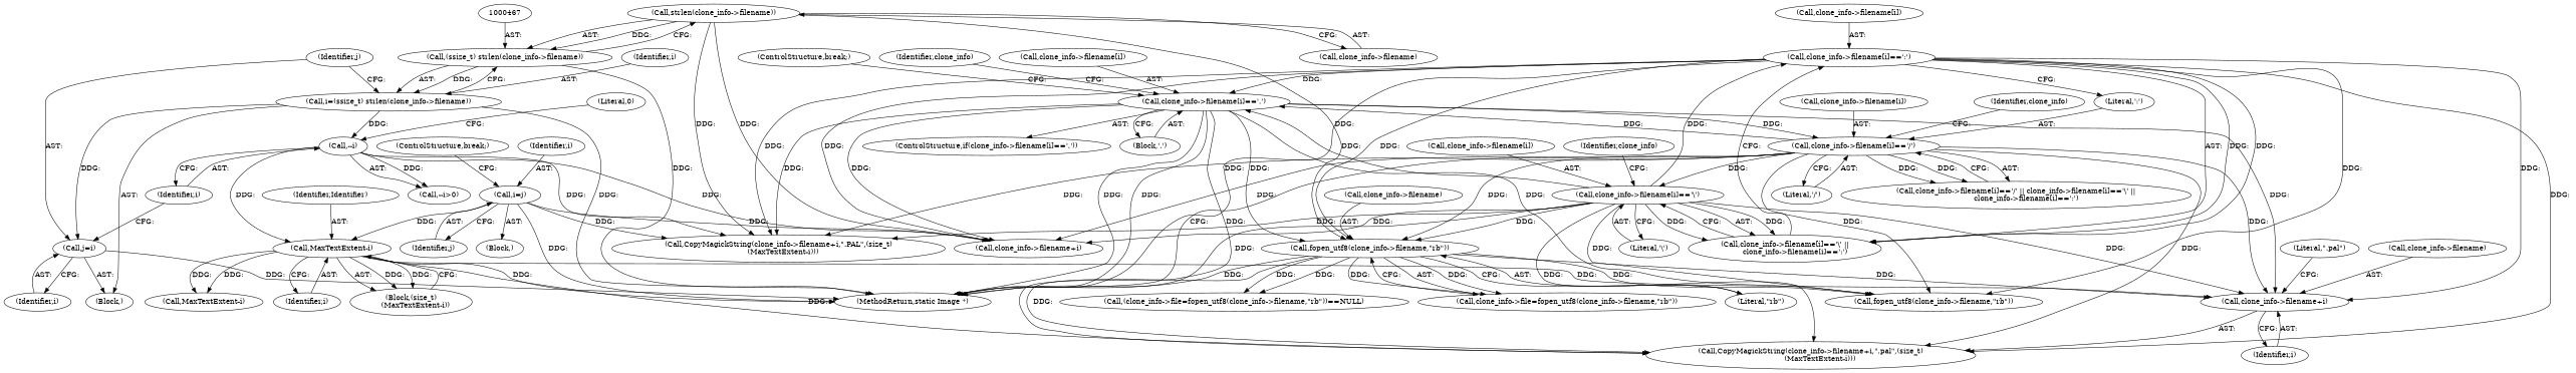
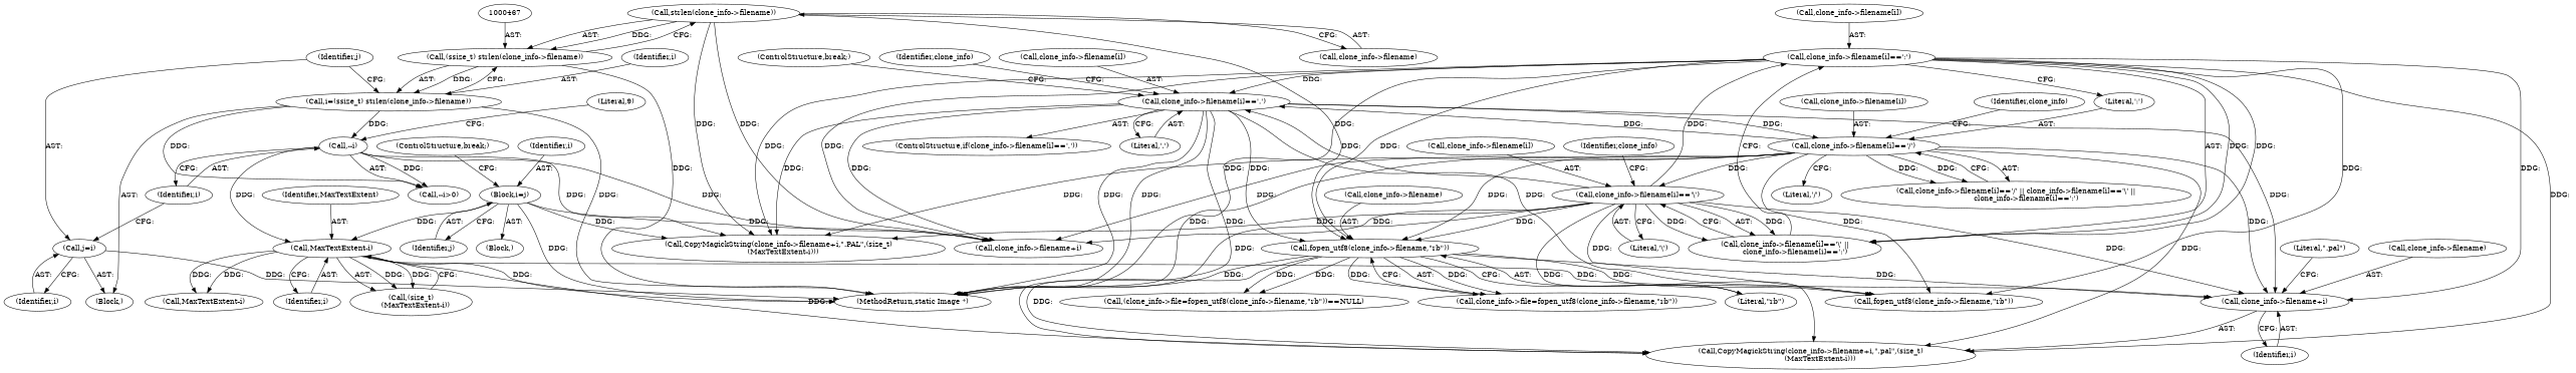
  digraph {
    n1 [label="(Call,clone_info->filename+i)"]
    n2 [label="(Call,CopyMagickString(clone_info->filename+i,\".pal\",(size_t)\n        (MaxTextExtent-i)))"]
    n3 [label="(Identifier,i)"]
    n4 [label="(Call,clone_info->filename[i]==':')"]
    n5 [label="(Call,clone_info->filename[i]=='.')"]
    n6 [label="(Call,fopen_utf8(clone_info->filename,\"rb\"))"]
    n7 [label="(MethodReturn,static Image *)"]
    n8 [label="(Call,clone_info->filename[i]=='\\' ||\n         clone_info->filename[i]==':')"]
    n9 [label="(Call,CopyMagickString(clone_info->filename+i,\".PAL\",(size_t)\n    (MaxTextExtent-i)))"]
    n10 [label="(Call,clone_info->filename+i)"]
    n11 [label="(Literal,':')"]
    n12 [label="(Call,fopen_utf8(clone_info->filename,\"rb\"))"]
    n13 [label="(Call,clone_info->filename[i]=='/')"]
-   n14 [label="(Block,'.')"]
+   n14 [label="(Literal,'.')"]
    n15 [label="(ControlStructure,if(clone_info->filename[i]=='.'))"]
    n16 [label="(Literal,\"rb\")"]
    n17 [label="(Call,(clone_info->file=fopen_utf8(clone_info->filename,\"rb\"))==NULL)"]
    n18 [label="(Call,clone_info->file=fopen_utf8(clone_info->filename,\"rb\"))"]
    n19 [label="(Call,clone_info->filename[i]=='\\')"]
    n20 [label="(Literal,'\\')"]
    n21 [label="(Literal,'/')"]
    n22 [label="(Call,clone_info->filename[i]=='/' || clone_info->filename[i]=='\\' ||\n         clone_info->filename[i]==':')"]
    n23 [label="(Call,strlen(clone_info->filename))"]
    n24 [label="(Call,(ssize_t) strlen(clone_info->filename))"]
    n25 [label="(Call,clone_info->filename)"]
    n26 [label="(Call,i=(ssize_t) strlen(clone_info->filename))"]
    n27 [label="(Call,MaxTextExtent-i)"]
-   n28 [label="(Block,(size_t)\n    (MaxTextExtent-i))"]
+   n28 [label="(Call,(size_t)\n    (MaxTextExtent-i))"]
    n29 [label="(Call,MaxTextExtent-i)"]
    n30 [label="(Identifier,i)"]
-   n31 [label="(Call,i=j)"]
+   n31 [label="(Block,i=j)"]
    n32 [label="(Identifier,j)"]
    n33 [label="(Block,)"]
    n34 [label="(Call,j=i)"]
    n35 [label="(Block,)"]
    n36 [label="(Identifier,i)"]
    n37 [label="(Call,--i)"]
    n38 [label="(Identifier,i)"]
    n39 [label="(Call,--i>0)"]
    n40 [label="(Identifier,j)"]
    n41 [label="(Call,clone_info->filename[i])"]
    n42 [label="(ControlStructure,break;)"]
-   n43 [label="(Identifier,Identifier)"]
-   n44 [label="(Literal,0)"]
+   n43 [label="(Identifier,MaxTextExtent)"]
+   n44 [label="(Literal,9)"]
    n45 [label="(ControlStructure,break;)"]
    n46 [label="(Identifier,clone_info)"]
    n47 [label="(Literal,\".pal\")"]
    n48 [label="(Identifier,i)"]
    n49 [label="(Identifier,clone_info)"]
    n50 [label="(Call,clone_info->filename[i])"]
    n51 [label="(Identifier,i)"]
    n52 [label="(Identifier,clone_info)"]
    n53 [label="(Call,clone_info->filename)"]
    n54 [label="(Call,clone_info->filename)"]
    n55 [label="(Call,clone_info->filename[i])"]
    n56 [label="(Call,clone_info->filename[i])"]
    1000467
    n1 -> n2 [label="AST: "]
    n1 -> n3 [label="CFG: "]
    n3 -> n1 [label="AST: "]
    n4 -> n1 [label="DDG: "]
    n4 -> n2 [label="DDG: "]
    n4 -> n5 [label="DDG: "]
    n4 -> n6 [label="DDG: "]
    n4 -> n7 [label="DDG: "]
    n4 -> n8 [label="AST: "]
    n4 -> n8 [label="DDG: "]
    n4 -> n8 [label="DDG: "]
    n4 -> n9 [label="DDG: "]
    n4 -> n10 [label="DDG: "]
    n4 -> n11 [label="CFG: "]
    n4 -> n12 [label="DDG: "]
    n5 -> n1 [label="DDG: "]
    n5 -> n2 [label="DDG: "]
    n5 -> n6 [label="DDG: "]
    n5 -> n7 [label="DDG: "]
    n5 -> n7 [label="DDG: "]
    n5 -> n9 [label="DDG: "]
    n5 -> n10 [label="DDG: "]
    n5 -> n12 [label="DDG: "]
    n5 -> n13 [label="DDG: "]
    n5 -> n14 [label="CFG: "]
    n5 -> n15 [label="AST: "]
    n6 -> n1 [label="DDG: "]
    n6 -> n2 [label="DDG: "]
    n6 -> n7 [label="DDG: "]
    n6 -> n12 [label="DDG: "]
    n6 -> n16 [label="CFG: "]
    n6 -> n17 [label="DDG: "]
    n6 -> n17 [label="DDG: "]
    n6 -> n18 [label="AST: "]
    n6 -> n18 [label="DDG: "]
    n6 -> n18 [label="DDG: "]
    n8 -> n4 [label="CFG: "]
    n8 -> n19 [label="CFG: "]
    n11 -> n13 [label="AST: "]
    n13 -> n1 [label="DDG: "]
    n13 -> n2 [label="DDG: "]
    n13 -> n5 [label="DDG: "]
    n13 -> n6 [label="DDG: "]
-   n13 -> n7 [label="CFG: "]
+   n13 -> n7 [label="DDG: "]
    n13 -> n9 [label="DDG: "]
    n13 -> n10 [label="DDG: "]
    n13 -> n12 [label="DDG: "]
    n13 -> n19 [label="DDG: "]
    n13 -> n21 [label="CFG: "]
    n13 -> n22 [label="AST: "]
    n13 -> n22 [label="DDG: "]
    n13 -> n22 [label="DDG: "]
    n14 -> n5 [label="AST: "]
    n16 -> n6 [label="AST: "]
    n18 -> n6 [label="CFG: "]
    n19 -> n1 [label="DDG: "]
    n19 -> n2 [label="DDG: "]
    n19 -> n4 [label="DDG: "]
    n19 -> n5 [label="DDG: "]
    n19 -> n6 [label="DDG: "]
    n19 -> n7 [label="DDG: "]
    n19 -> n8 [label="AST: "]
    n19 -> n8 [label="DDG: "]
    n19 -> n8 [label="DDG: "]
    n19 -> n9 [label="DDG: "]
    n19 -> n10 [label="DDG: "]
    n19 -> n12 [label="DDG: "]
    n19 -> n20 [label="CFG: "]
    n20 -> n19 [label="AST: "]
-   n21 -> n13 [label="AST: "]
    n22 -> n13 [label="CFG: "]
    n23 -> n6 [label="DDG: "]
    n23 -> n9 [label="DDG: "]
    n23 -> n10 [label="DDG: "]
    n23 -> n24 [label="AST: "]
    n23 -> n24 [label="DDG: "]
    n23 -> n25 [label="CFG: "]
    n24 -> n7 [label="DDG: "]
    n24 -> n23 [label="CFG: "]
    n24 -> n26 [label="AST: "]
    n24 -> n26 [label="DDG: "]
    n25 -> n23 [label="AST: "]
    n26 -> n7 [label="DDG: "]
    n26 -> n24 [label="CFG: "]
-   n26 -> n34 [label="DDG: "]
+   n26 -> n39 [label="DDG: "]
    n26 -> n35 [label="AST: "]
    n26 -> n37 [label="DDG: "]
    n27 -> n1 [label="DDG: "]
    n27 -> n2 [label="DDG: "]
    n27 -> n7 [label="DDG: "]
    n27 -> n28 [label="AST: "]
    n27 -> n28 [label="DDG: "]
    n27 -> n28 [label="DDG: "]
    n27 -> n29 [label="DDG: "]
    n27 -> n29 [label="DDG: "]
    n27 -> n30 [label="CFG: "]
    n28 -> n27 [label="CFG: "]
    n30 -> n27 [label="AST: "]
    n31 -> n7 [label="DDG: "]
    n31 -> n9 [label="DDG: "]
    n31 -> n10 [label="DDG: "]
    n31 -> n27 [label="DDG: "]
    n31 -> n32 [label="CFG: "]
    n31 -> n33 [label="AST: "]
    n32 -> n31 [label="AST: "]
    n34 -> n7 [label="DDG: "]
    n34 -> n35 [label="AST: "]
    n34 -> n36 [label="CFG: "]
    n36 -> n34 [label="AST: "]
    n37 -> n9 [label="DDG: "]
    n37 -> n10 [label="DDG: "]
    n37 -> n27 [label="DDG: "]
    n37 -> n38 [label="CFG: "]
    n37 -> n39 [label="AST: "]
    n37 -> n39 [label="DDG: "]
    n38 -> n34 [label="CFG: "]
    n38 -> n37 [label="AST: "]
    n40 -> n26 [label="CFG: "]
    n40 -> n34 [label="AST: "]
    n41 -> n5 [label="AST: "]
    n42 -> n5 [label="CFG: "]
    n43 -> n27 [label="AST: "]
    n44 -> n37 [label="CFG: "]
    n45 -> n31 [label="CFG: "]
    n46 -> n5 [label="CFG: "]
    n47 -> n1 [label="CFG: "]
    n48 -> n26 [label="AST: "]
    n49 -> n19 [label="CFG: "]
    n50 -> n19 [label="AST: "]
    n51 -> n31 [label="AST: "]
    n52 -> n13 [label="CFG: "]
    n53 -> n6 [label="AST: "]
    n54 -> n1 [label="AST: "]
    n55 -> n4 [label="AST: "]
    n56 -> n13 [label="AST: "]
    1000467 -> n24 [label="AST: "]
  }
